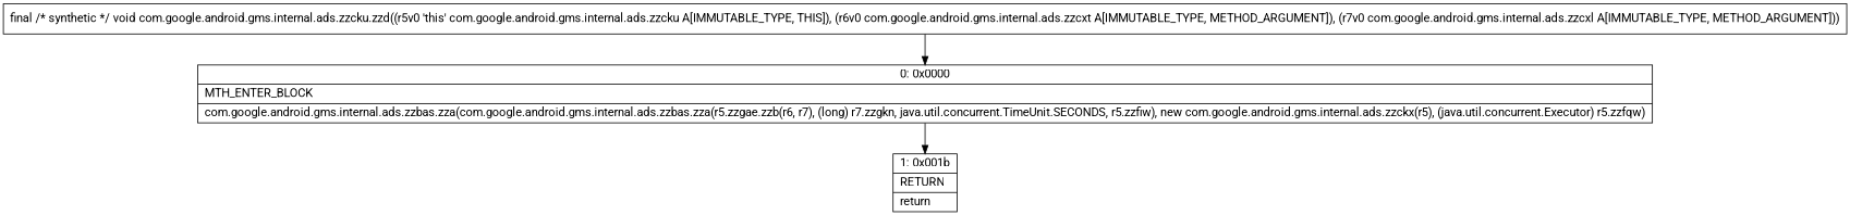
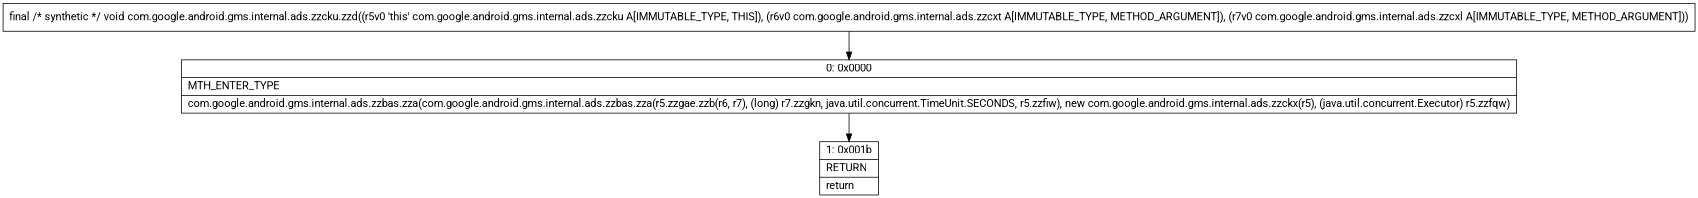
  digraph {
    fontname=Roboto
    node [shape=record fontname=Roboto]
    edge [fontname=Roboto]
-   n1 [label="{0\:\ 0x0000|MTH_ENTER_BLOCK\l|com.google.android.gms.internal.ads.zzbas.zza(com.google.android.gms.internal.ads.zzbas.zza(r5.zzgae.zzb(r6, r7), (long) r7.zzgkn, java.util.concurrent.TimeUnit.SECONDS, r5.zzfiw), new com.google.android.gms.internal.ads.zzckx(r5), (java.util.concurrent.Executor) r5.zzfqw)\l}"]
+   n1 [label="{0\:\ 0x0000|MTH_ENTER_TYPE\l|com.google.android.gms.internal.ads.zzbas.zza(com.google.android.gms.internal.ads.zzbas.zza(r5.zzgae.zzb(r6, r7), (long) r7.zzgkn, java.util.concurrent.TimeUnit.SECONDS, r5.zzfiw), new com.google.android.gms.internal.ads.zzckx(r5), (java.util.concurrent.Executor) r5.zzfqw)\l}"]
    n2 [label="{1\:\ 0x001b|RETURN\l|return\l}"]
    n3 [label="{final \/* synthetic *\/ void com.google.android.gms.internal.ads.zzcku.zzd((r5v0 'this' com.google.android.gms.internal.ads.zzcku A[IMMUTABLE_TYPE, THIS]), (r6v0 com.google.android.gms.internal.ads.zzcxt A[IMMUTABLE_TYPE, METHOD_ARGUMENT]), (r7v0 com.google.android.gms.internal.ads.zzcxl A[IMMUTABLE_TYPE, METHOD_ARGUMENT])) }"]
    n1 -> n2
    n3 -> n1
  }
